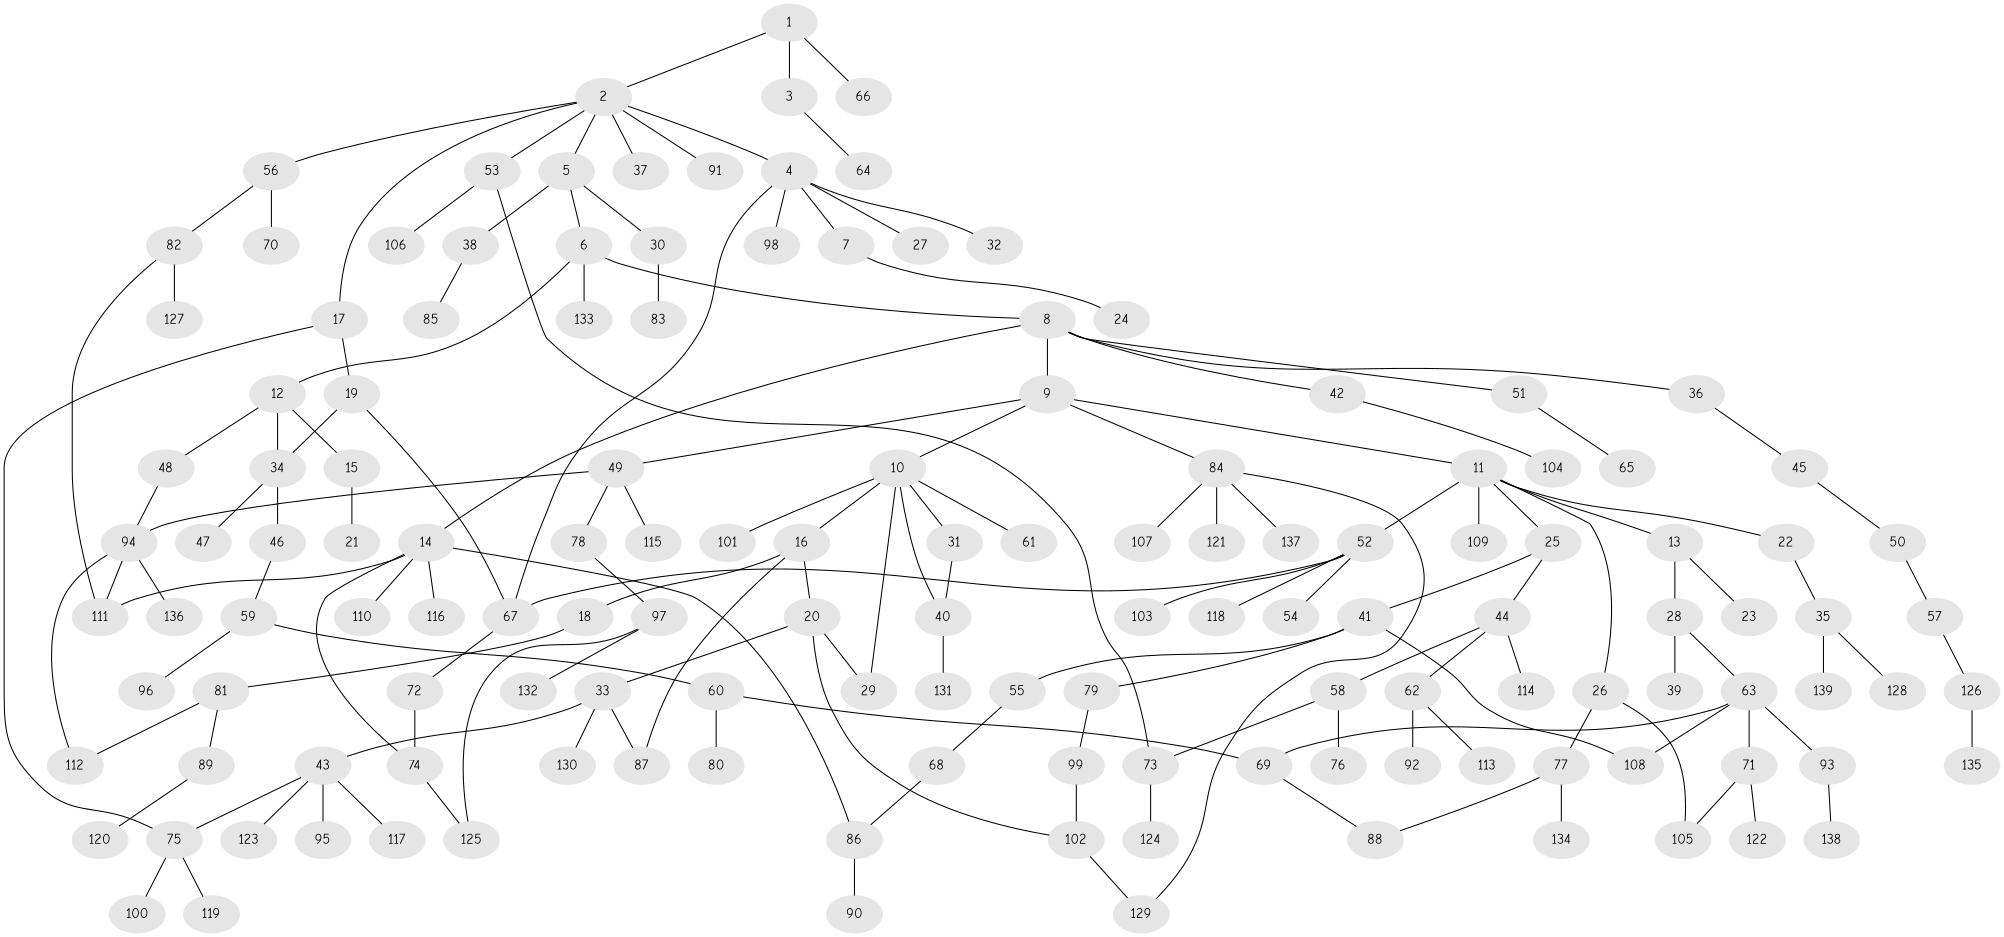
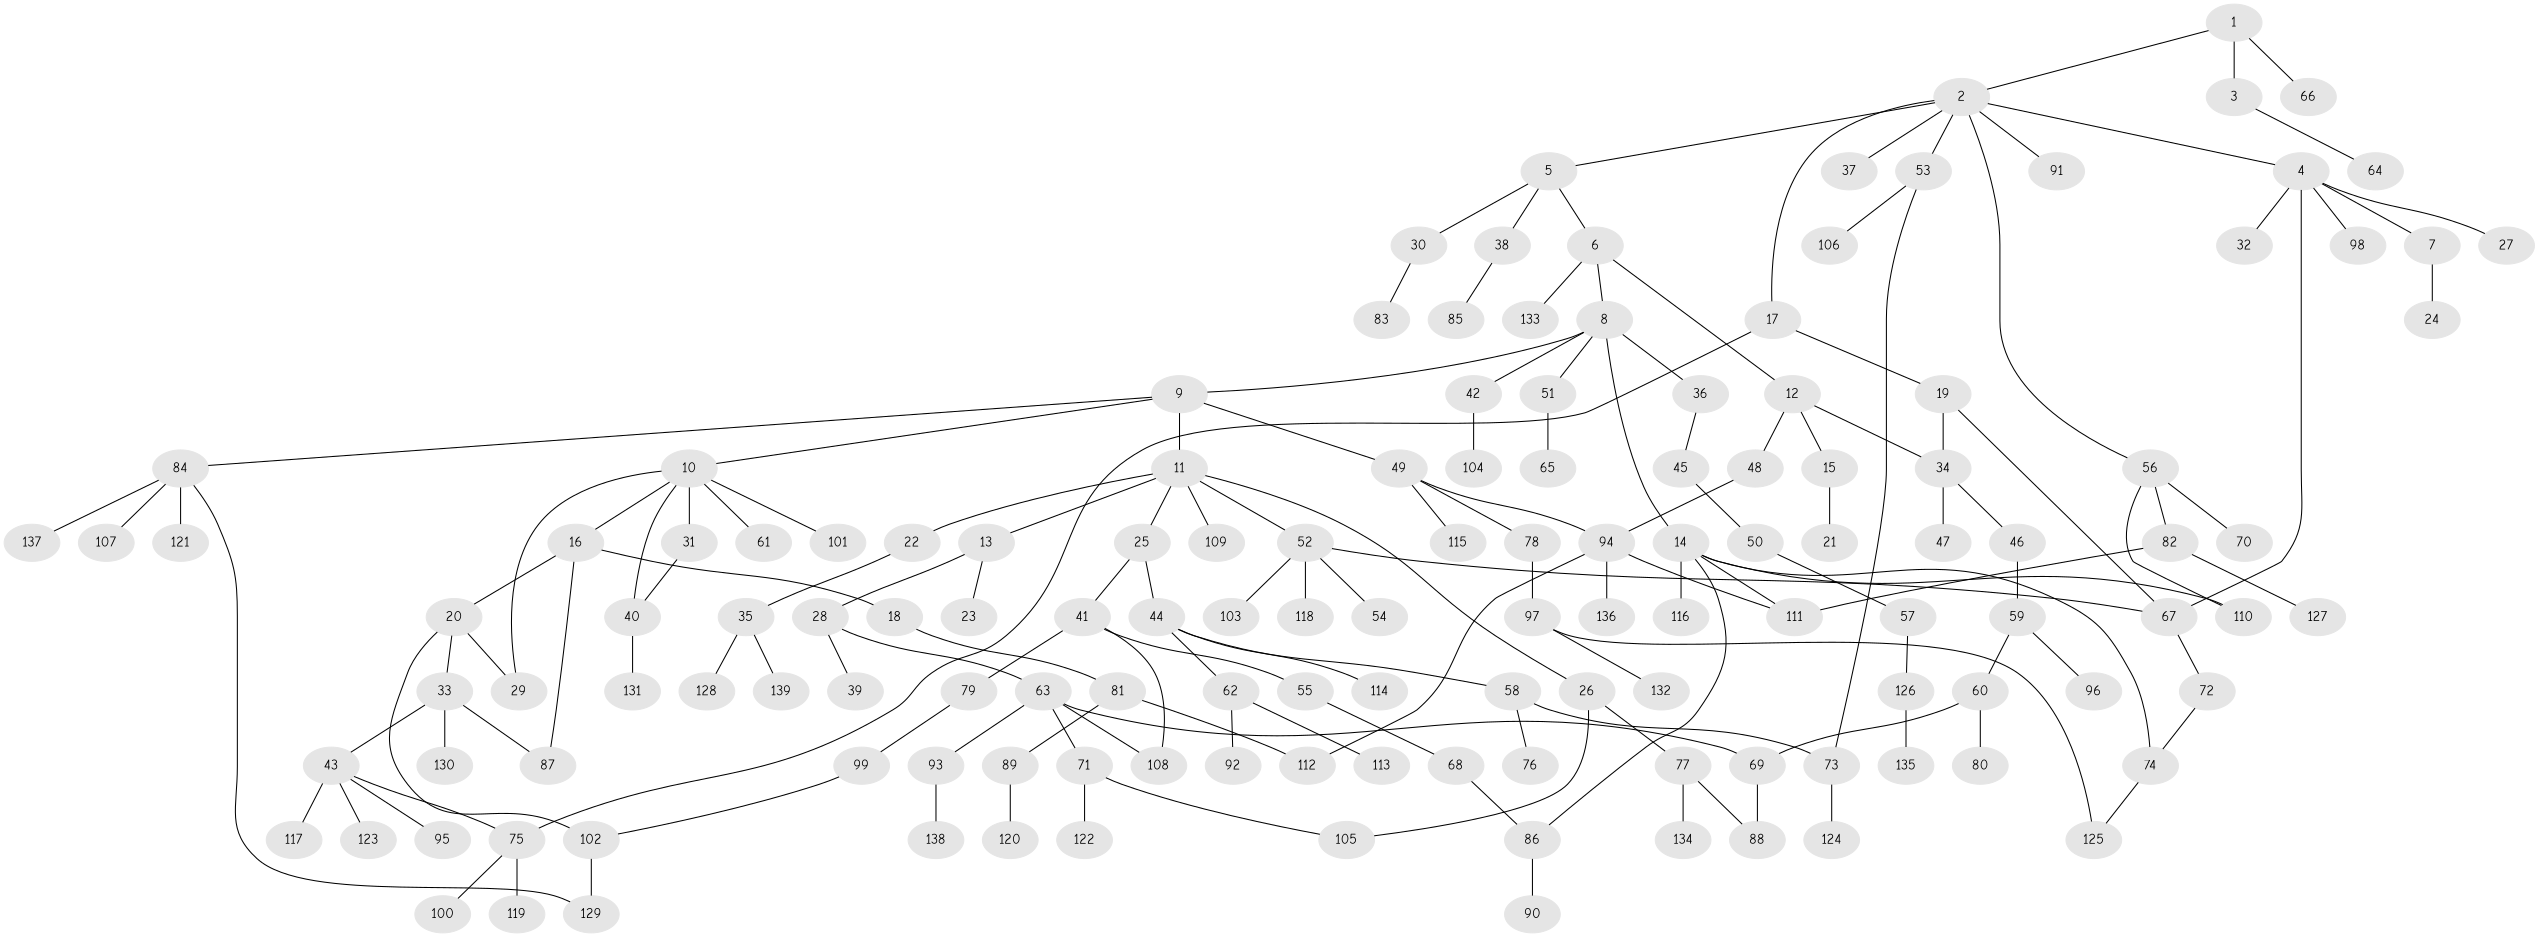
  graph {
    fontname="Comic Neue"
    node [color=gray90 fontname="Comic Neue" style=filled]
    edge [fontname="Comic Neue"]
    1
    2
    3
    66
    4
    5
    17
    37
    53
    56
    91
    64
    7
    27
    32
    67
    98
    6
    30
    38
    19
    75
    73
    106
    110
    70
    82
    24
    72
    8
    12
    133
    83
    85
    9
    14
    36
    42
    51
    15
    34
    48
    10
    11
    49
    84
    74
    86
    111
    116
    45
    104
    65
    16
    29
    31
    40
    61
    101
    13
    22
    25
    26
    52
    109
    94
    78
    115
    107
    121
    129
    137
    18
    20
    87
    131
    23
    28
    35
    41
    44
    77
    105
    54
    103
    118
    21
    46
    47
    39
    63
    125
    90
    81
    33
    102
    100
    119
    89
    112
    43
    130
    128
    139
    55
    79
    108
    58
    62
    114
    88
    134
    69
    71
    93
    95
    117
    123
    59
    50
    68
    99
    76
    92
    113
    57
    60
    96
    136
    97
    126
    124
    127
    135
    80
    122
    138
    132
    120
    1 -- 2
    1 -- 3
    1 -- 66
    2 -- 4
    2 -- 5
    2 -- 17
    2 -- 37
    2 -- 53
    2 -- 56
    2 -- 91
    3 -- 64
    4 -- 7
    4 -- 27
    4 -- 32
    4 -- 67
    4 -- 98
    5 -- 6
    5 -- 30
    5 -- 38
    17 -- 19
    17 -- 75
    53 -- 73
    53 -- 106
+   56 -- 110
    56 -- 70
    56 -- 82
    7 -- 24
    67 -- 72
    6 -- 8
    6 -- 12
    6 -- 133
    30 -- 83
    38 -- 85
    19 -- 67
    19 -- 34
    75 -- 100
    75 -- 119
    73 -- 124
    82 -- 111
    82 -- 127
    72 -- 74
    8 -- 9
    8 -- 14
    8 -- 36
    8 -- 42
    8 -- 51
    12 -- 15
    12 -- 34
    12 -- 48
    9 -- 10
    9 -- 11
    9 -- 49
    9 -- 84
    14 -- 110
    14 -- 74
    14 -- 86
    14 -- 111
    14 -- 116
    36 -- 45
    42 -- 104
    51 -- 65
    15 -- 21
    34 -- 46
    34 -- 47
    48 -- 94
    10 -- 16
    10 -- 29
    10 -- 31
    10 -- 40
    10 -- 61
    10 -- 101
    11 -- 13
    11 -- 22
    11 -- 25
    11 -- 26
    11 -- 52
    11 -- 109
    49 -- 94
    49 -- 78
    49 -- 115
    84 -- 107
    84 -- 121
    84 -- 129
    84 -- 137
    74 -- 125
    86 -- 90
    45 -- 50
    16 -- 18
    16 -- 20
    16 -- 87
    31 -- 40
    40 -- 131
    13 -- 23
    13 -- 28
    22 -- 35
    25 -- 41
    25 -- 44
    26 -- 77
    26 -- 105
    52 -- 67
    52 -- 54
    52 -- 103
    52 -- 118
    94 -- 111
    94 -- 112
    94 -- 136
    78 -- 97
    18 -- 81
    20 -- 29
    20 -- 33
    20 -- 102
    28 -- 39
    28 -- 63
    35 -- 128
    35 -- 139
    41 -- 55
    41 -- 79
    41 -- 108
    44 -- 58
    44 -- 62
    44 -- 114
    77 -- 88
    77 -- 134
    46 -- 59
    63 -- 108
    63 -- 69
    63 -- 71
    63 -- 93
    81 -- 89
    81 -- 112
    33 -- 87
    33 -- 43
    33 -- 130
    102 -- 129
    89 -- 120
    43 -- 75
    43 -- 95
    43 -- 117
    43 -- 123
    55 -- 68
    79 -- 99
    58 -- 73
    58 -- 76
    62 -- 92
    62 -- 113
    69 -- 88
    71 -- 105
    71 -- 122
    93 -- 138
    59 -- 60
    59 -- 96
    50 -- 57
    68 -- 86
    99 -- 102
    57 -- 126
    60 -- 69
    60 -- 80
    97 -- 125
    97 -- 132
    126 -- 135
  }
